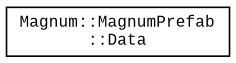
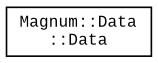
  digraph {
    rankdir=LR
    fontname="Liberation Mono"
-   n1 [color=black fillcolor=white fontname="Liberation Mono" fontsize=10 height=0.2 label="Magnum::MagnumPrefab\l::Data" shape=record style=filled width=0.4]
+   n1 [color=black fillcolor=white fontname="Liberation Mono" fontsize=10 height=0.2 label="Magnum::Data\l::Data" shape=record style=filled width=0.4]
  }
